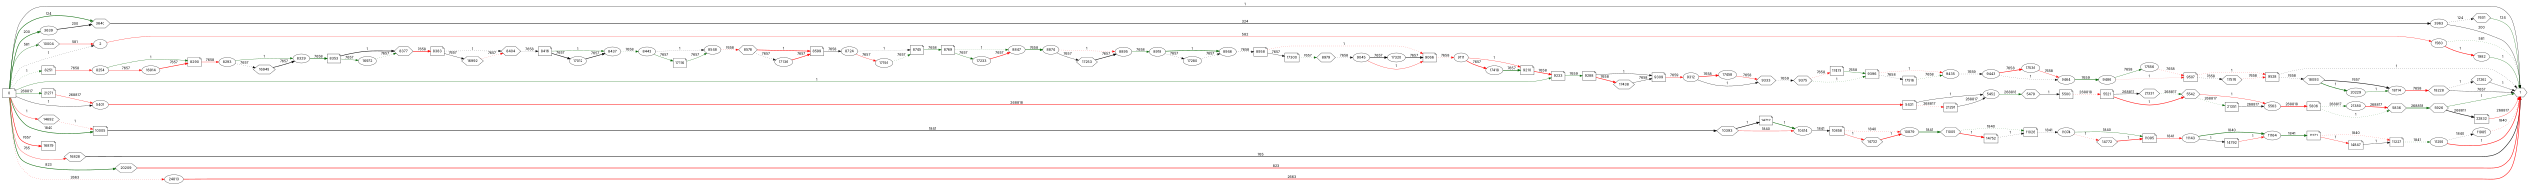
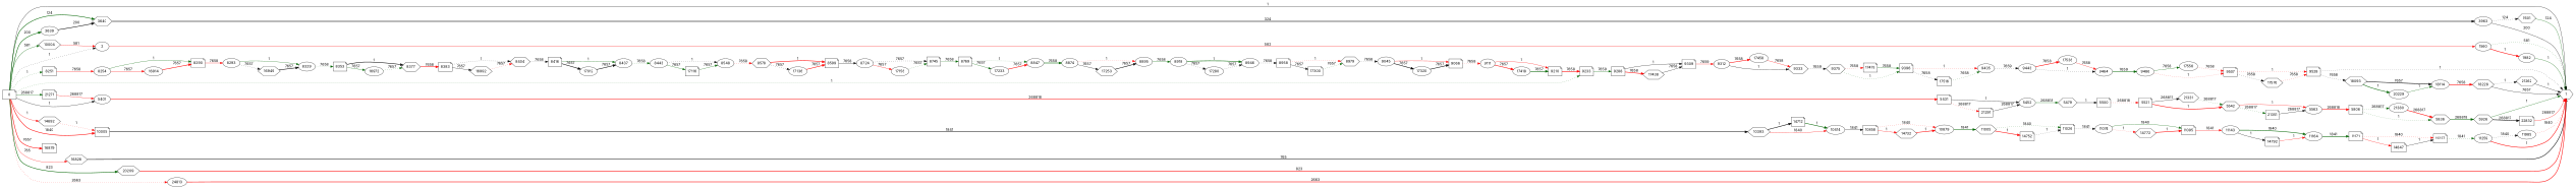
  digraph {
    fontname=Inter
    rankdir=LR
    node [fontname=Inter shape=ellipse]
    edge [color=red fontname=Inter style=solid]
    2
    1560
    1 [shape=hexagon]
    1982
    3640 [shape=hexagon]
    3639
    3963
    7601 [shape=hexagon]
    5431 [shape=note]
    5407
    5452
    21291 [shape=note]
    5479 [shape=hexagon]
    5500 [shape=note]
    5521 [shape=note]
    5542 [shape=hexagon]
    21331 [shape=hexagon]
    5563
    21351 [shape=note]
    5806 [shape=note]
    5836 [shape=hexagon]
    21380
    5926 [shape=hexagon]
    22832 [shape=note]
    8251 [shape=note]
    8254
    8290 [shape=note]
    16914
    8293
    8329
    16949 [shape=hexagon]
    8353 [shape=note]
    8377 [shape=hexagon]
    16972
    8383 [shape=note]
    8404 [shape=hexagon]
    16992 [shape=hexagon]
    8416 [shape=note]
    8437
    17012
    8443
    8548
    17116 [shape=note]
    8578 [shape=hexagon]
    8599 [shape=note]
    17136
    8724
    8745 [shape=note]
    17156
    8769 [shape=note]
    8847
    17233
    8874
    8895
    17253 [shape=hexagon]
    8918
    8946
    17280
    8958 [shape=note]
    8979 [shape=hexagon]
    17300 [shape=note]
    9045
    9066 [shape=note]
    17320
    9111
    9210 [shape=note]
    17418
    9233 [shape=note]
    9288 [shape=note]
    9309 [shape=note]
    17438 [shape=hexagon]
    9312
    9333 [shape=hexagon]
    17458
    9375 [shape=hexagon]
    9396 [shape=note]
    17478 [shape=note]
    9435
    17516 [shape=note]
    9443
    9464
    17536
    9486
    9507 [shape=note]
    17556
    9528 [shape=note]
    17576 [shape=hexagon]
    18093 [shape=hexagon]
    18114
    20229
    18228 [shape=hexagon]
    10004 [shape=hexagon]
    10005 [shape=note]
    10393 [shape=hexagon]
    10414
    14712 [shape=note]
    10858 [shape=note]
    10879
    14732 [shape=hexagon]
    11005 [shape=hexagon]
    11026 [shape=note]
    14752 [shape=note]
    11074
    11095 [shape=note]
    14772 [shape=hexagon]
    11143
    11164
    14792 [shape=note]
    11171 [shape=note]
    11227 [shape=note]
    14847 [shape=note]
    11259
    11985
    14692 [shape=hexagon]
    16828 [shape=hexagon]
    16879 [shape=note]
    21262 [shape=hexagon]
    20209 [shape=hexagon]
    21271 [shape=note]
    24813
    0 [shape=note]
    2 -> 1560 [label=582]
    1560 -> 1 [color=darkgreen label=581 style=dotted]
    1560 -> 1982 [label=1 style=bold]
    1982 -> 1 [color=darkgreen label=1]
    3640 -> 3963 [color=black label=324 style=bold]
    3639 -> 3640 [color=black label=200 style=bold]
    3963 -> 1 [color=black label=200]
    3963 -> 7601 [color=black label=124 style=dotted]
    7601 -> 1 [color=darkgreen label=124]
    5431 -> 5452 [color=black label=1]
    5431 -> 21291 [label=268817 style=dotted]
    5407 -> 5431 [label=268818 style=bold]
    5452 -> 5479 [color=darkgreen label=268818]
    21291 -> 5452 [color=black label=268817]
    5479 -> 5500 [color=black label=1]
    5500 -> 5521 [label=268818 style=dotted]
    5521 -> 5542 [label=1 style=bold]
    5521 -> 21331 [color=black label=268817]
    5542 -> 5563 [label=1]
    5542 -> 21351 [color=darkgreen label=268817 style=dotted]
    21331 -> 5542 [color=darkgreen label=268817 style=dotted]
    5563 -> 5806 [label=268818 style=bold]
    21351 -> 5563 [color=black label=268817]
    5806 -> 5836 [color=darkgreen label=1 style=dotted]
    5806 -> 21380 [color=darkgreen label=268817 style=dotted]
    5836 -> 5926 [color=darkgreen label=268818 style=bold]
    21380 -> 5836 [label=268817 style=bold]
    5926 -> 1 [color=darkgreen label=1]
    5926 -> 22832 [color=black label=268817 style=bold]
    22832 -> 1 [label=268817]
    8251 -> 8254 [label=7658]
    8254 -> 8290 [color=darkgreen label=1]
    8254 -> 16914 [label=7657]
    8290 -> 8293 [label=7658]
    16914 -> 8290 [label=7657 style=bold]
    8293 -> 8329 [color=darkgreen label=1]
    8293 -> 16949 [color=black label=7657 style=dotted]
-   8329 -> 8353 [color=darkgreen label=7658 style=bold]
+   8329 -> 8353 [color=darkgreen label=7658 style=dotted]
    16949 -> 8329 [color=black label=7657 style=bold]
    8353 -> 8377 [color=black label=1 style=bold]
    8353 -> 16972 [color=darkgreen label=7657]
    8377 -> 8383 [label=7658 style=bold]
    16972 -> 8377 [color=darkgreen label=7657 style=dotted]
    8383 -> 8404 [color=black label=1 style=dotted]
    8383 -> 16992 [color=black label=7657]
    8404 -> 8416 [color=black label=7658 style=dotted]
    16992 -> 8404 [label=7657 style=dotted]
    8416 -> 8437 [color=darkgreen label=1]
    8416 -> 17012 [color=black label=7657 style=bold]
    8437 -> 8443 [color=darkgreen label=7658 style=dotted]
    17012 -> 8437 [color=black label=7657 style=bold]
    8443 -> 8548 [color=black label=1 style=dotted]
    8443 -> 17116 [color=darkgreen label=7657]
    8548 -> 8578 [label=7658 style=dotted]
    17116 -> 8548 [color=darkgreen label=7657]
    8578 -> 8599 [label=1 style=bold]
    8578 -> 17136 [color=black label=7657 style=dotted]
    8599 -> 8724 [color=black label=7658]
    17136 -> 8599 [label=7657 style=bold]
-   8724 -> 8745 [color=black label=1 style=dotted]
+   8724 -> 8745 [color=black label=7657 style=dotted]
    8724 -> 17156 [label=7657]
    8745 -> 8769 [color=darkgreen label=7658]
    17156 -> 8745 [color=darkgreen label=7657 style=dotted]
    8769 -> 8847 [color=darkgreen label=1 style=dotted]
    8769 -> 17233 [color=darkgreen label=7657]
    8847 -> 8874 [color=darkgreen label=7658 style=bold]
    17233 -> 8847 [label=7657 style=bold]
    8874 -> 8895 [label=1 style=dotted]
    8874 -> 17253 [color=black label=7657]
    8895 -> 8918 [color=darkgreen label=7658]
    17253 -> 8895 [color=black label=7657 style=bold]
    8918 -> 8946 [color=darkgreen label=1 style=bold]
    8918 -> 17280 [color=black label=7657 style=dotted]
    8946 -> 8958 [color=black label=7658 style=dotted]
    17280 -> 8946 [color=black label=7657 style=dotted]
-   8958 -> 9066 [label=1 style=dotted]
+   8958 -> 8979 [label=1 style=dotted]
    8958 -> 17300 [color=black label=7657]
    8979 -> 9045 [color=black label=7658 style=dotted]
    17300 -> 8979 [color=darkgreen label=7657 style=dotted]
    9045 -> 9066 [label=1]
    9045 -> 17320 [color=black label=7657 style=bold]
    9066 -> 9111 [label=7658 style=dotted]
    17320 -> 9066 [color=black label=7657 style=bold]
    9111 -> 9210 [label=1]
    9111 -> 17418 [label=7657 style=bold]
    9210 -> 9233 [label=7658 style=bold]
    17418 -> 9210 [color=darkgreen label=7657 style=bold]
    9233 -> 9288 [color=darkgreen label=7659]
    9288 -> 9309 [color=black label=1]
    9288 -> 17438 [label=7658 style=bold]
    9309 -> 9312 [label=7659]
    17438 -> 9309 [color=black label=7658]
    9312 -> 9333 [color=black label=1]
    9312 -> 17458 [label=7658 style=bold]
    9333 -> 9375 [color=black label=7659 style=dotted]
    17458 -> 9333 [label=7658]
    9375 -> 9396 [color=darkgreen label=1 style=dotted]
    9375 -> 17478 [label=7658 style=dotted]
    9396 -> 9435 [label=1 style=dotted]
    9396 -> 17516 [color=black label=7658 style=dotted]
    17478 -> 9396 [color=darkgreen label=7658]
    9435 -> 9443 [color=black label=7659 style=dotted]
    17516 -> 9435 [color=darkgreen label=7658 style=dotted]
    9443 -> 9464 [color=black label=1 style=dotted]
    9443 -> 17536 [label=7658 style=bold]
    9464 -> 9486 [color=darkgreen label=7659 style=bold]
    17536 -> 9464 [label=7658]
    9486 -> 9507 [label=1 style=dotted]
    9486 -> 17556 [color=darkgreen label=7658]
    9507 -> 9528 [label=1 style=dotted]
    9507 -> 17576 [color=black label=7658 style=dotted]
    17556 -> 9507 [label=7658 style=dotted]
    9528 -> 1 [color=black label=1 style=dotted]
    9528 -> 18093 [color=black label=7658 style=dotted]
    17576 -> 9528 [label=7658 style=dotted]
    18093 -> 18114 [color=black label=7657 style=bold]
    18093 -> 20229 [color=darkgreen label=1 style=bold]
    18114 -> 18228 [label=7658 style=bold]
    20229 -> 18114 [color=darkgreen label=1]
    18228 -> 1 [color=black label=7657]
    18228 -> 21262 [color=black label=1 style=dotted]
    10004 -> 2 [label=581]
    10005 -> 10393 [color=black label=1841 style=bold]
    10393 -> 10414 [label=1840]
    10393 -> 14712 [color=black label=1 style=bold]
    10414 -> 10858 [color=black label=1841]
    14712 -> 10414 [color=darkgreen label=1 style=bold]
    10858 -> 10879 [label=1840 style=dotted]
    10858 -> 14732 [label=1]
    10879 -> 11005 [color=darkgreen label=1841 style=bold]
    14732 -> 10879 [label=1 style=bold]
    11005 -> 11026 [color=darkgreen label=1840 style=dotted]
    11005 -> 14752 [label=1 style=bold]
    11026 -> 11074 [color=black label=1841 style=dotted]
    14752 -> 11026 [color=black label=1 style=dotted]
    11074 -> 11095 [color=darkgreen label=1840]
    11074 -> 14772 [label=1 style=dotted]
    11095 -> 11143 [label=1841]
    14772 -> 11095 [label=1 style=bold]
    11143 -> 11164 [color=darkgreen label=1840 style=bold]
    11143 -> 14792 [color=black label=1]
    11164 -> 11171 [color=darkgreen label=1841 style=bold]
    14792 -> 11164 [label=1]
    11171 -> 11227 [label=1840 style=dotted]
    11171 -> 14847 [label=1]
    11227 -> 11259 [color=darkgreen label=1841 style=dotted]
    14847 -> 11227 [color=black label=1]
    11259 -> 1 [label=1 style=bold]
    11259 -> 11985 [color=black label=1840 style=dotted]
    11985 -> 1 [label=1840 style=dotted]
    14692 -> 10005 [label=1 style=dotted]
    16828 -> 1 [color=black label=765 style=bold]
    21262 -> 1 [color=black label=1]
    20209 -> 1 [label=823 style=bold]
    21271 -> 5407 [label=268817]
    24813 -> 1 [label=2663 style=bold]
    0 -> 2 [color=black label=1 style=dotted]
    0 -> 1 [color=black label=1]
    0 -> 3640 [color=darkgreen label=124 style=bold]
    0 -> 3639 [color=darkgreen label=200 style=bold]
    0 -> 5407 [color=black label=1]
    0 -> 8251 [color=darkgreen label=1 style=dotted]
-   0 -> 9233 [color=darkgreen label=1]
+   0 -> 9233 [color=darkgreen label=1 style=dotted]
    0 -> 10004 [color=darkgreen label=581]
-   0 -> 10005 [color=darkgreen label=1840 style=bold]
+   0 -> 10005 [label=1840 style=bold]
    0 -> 14692 [label=1]
    0 -> 16828 [label=765]
    0 -> 16879 [label=7657 style=bold]
    0 -> 20209 [color=darkgreen label=823 style=bold]
    0 -> 21271 [color=darkgreen label=268817]
    0 -> 24813 [label=2663 style=dotted]
  }
